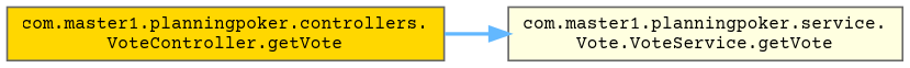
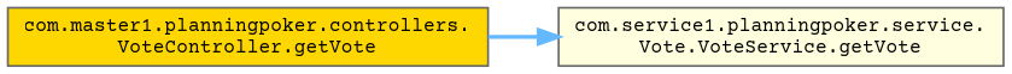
  digraph {
    rankdir=LR
    fontname="Courier Prime"
    node [fontname="Courier Prime" fontsize=10 shape=box style=filled]
    n1 [color=gray40 fillcolor=gold fontcolor=black height=0.2 label="com.master1.planningpoker.controllers.\lVoteController.getVote" width=0.4]
-   n2 [color=grey40 fillcolor=lightyellow height=0.2 label="com.master1.planningpoker.service.\lVote.VoteService.getVote" width=0.4]
+   n2 [color=grey40 fillcolor=lightyellow height=0.2 label="com.service1.planningpoker.service.\lVote.VoteService.getVote" width=0.4]
    n1 -> n2 [color=steelblue1 fontname="Courier Prime" fontsize=10 labelfontname=Helvetica labelfontsize=10 style=bold]
  }
